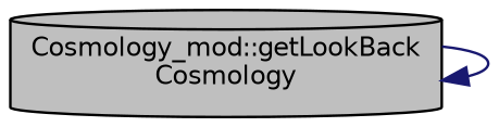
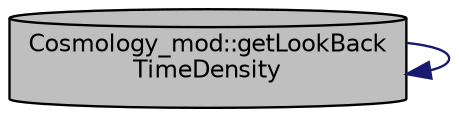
  digraph {
    rankdir=TB
-   n1 [color=black fillcolor=grey75 fontcolor=black fontname=Helvetica fontsize=10 height=0.2 label="Cosmology_mod::getLookBack\lCosmology" shape=cylinder style=filled width=0.4]
+   n1 [color=black fillcolor=grey75 fontcolor=black fontname=Helvetica fontsize=10 height=0.2 label="Cosmology_mod::getLookBack\lTimeDensity" shape=cylinder style=filled width=0.4]
    n1 -> n1 [color=midnightblue fontname=Helvetica fontsize=10 labelfontname=Helvetica labelfontsize=10 style=solid]
  }
